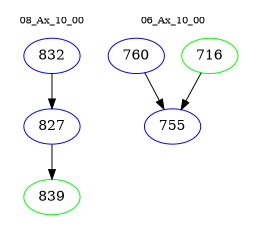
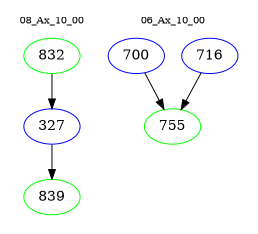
  digraph {
    node [color=green]
    edge [color=black]
-   n1 [color=blue label=832]
-   n2 [color=blue label=827]
+   n1 [label=832]
+   n2 [color=blue label=327]
    n3 [label=839]
-   n4 [label=716]
-   n5 [color=blue label=760]
-   n6 [color=blue label=755]
+   n4 [color=blue label=716]
+   n5 [color=blue label=700]
+   n6 [label=755]
    subgraph cluster_1 {
      color=white
      fontsize=10
      label="08_Ax_10_00"
      n1
      n2
      n3
    }
    subgraph cluster_2 {
      color=white
      fontsize=10
      label="06_Ax_10_00"
      n4
      n5
      n6
    }
    n1 -> n2
    n2 -> n3
    n4 -> n6
    n5 -> n6
  }
